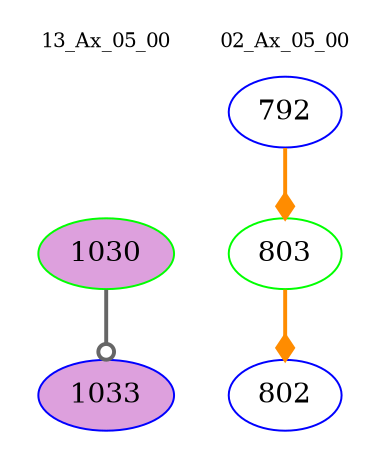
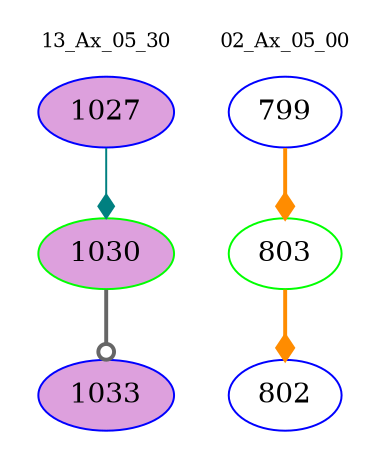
  digraph {
    node [color=blue fillcolor=plum style=filled]
    edge [arrowhead=diamond color=darkorange style=bold]
+   n1 [label=1027]
    n2 [color=green label=1030]
    n3 [label=1033]
-   n4 [fillcolor=white label=792]
+   n4 [fillcolor=white label=799]
    n5 [color=green fillcolor=white label=803]
    n6 [fillcolor=white label=802]
    subgraph cluster_1 {
      color=white
      fontsize=10
-     label="13_Ax_05_00"
+     label="13_Ax_05_30"
+     n1
      n2
      n3
    }
    subgraph cluster_2 {
      color=white
      fontsize=10
      label="02_Ax_05_00"
      n4
      n5
      n6
    }
+   n1 -> n2 [color=teal style=solid]
    n2 -> n3 [arrowhead=odot color=gray40]
    n4 -> n5
    n5 -> n6
  }
